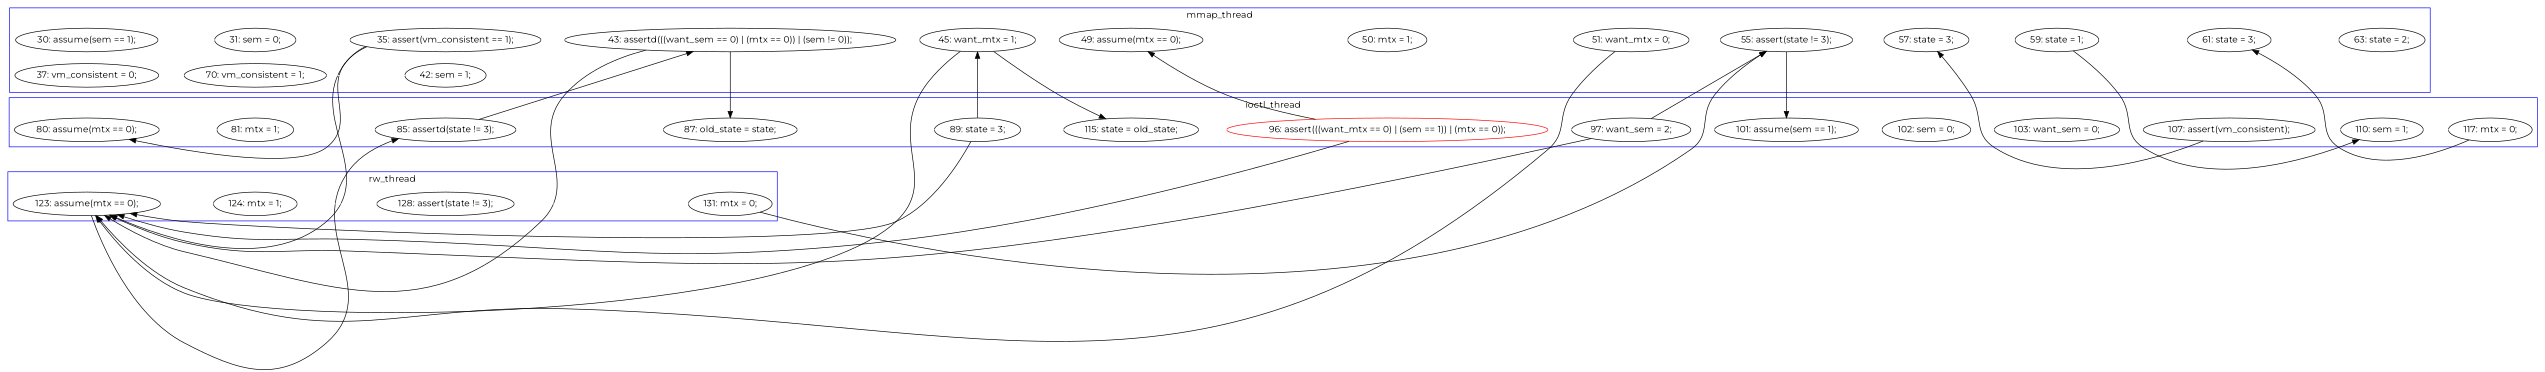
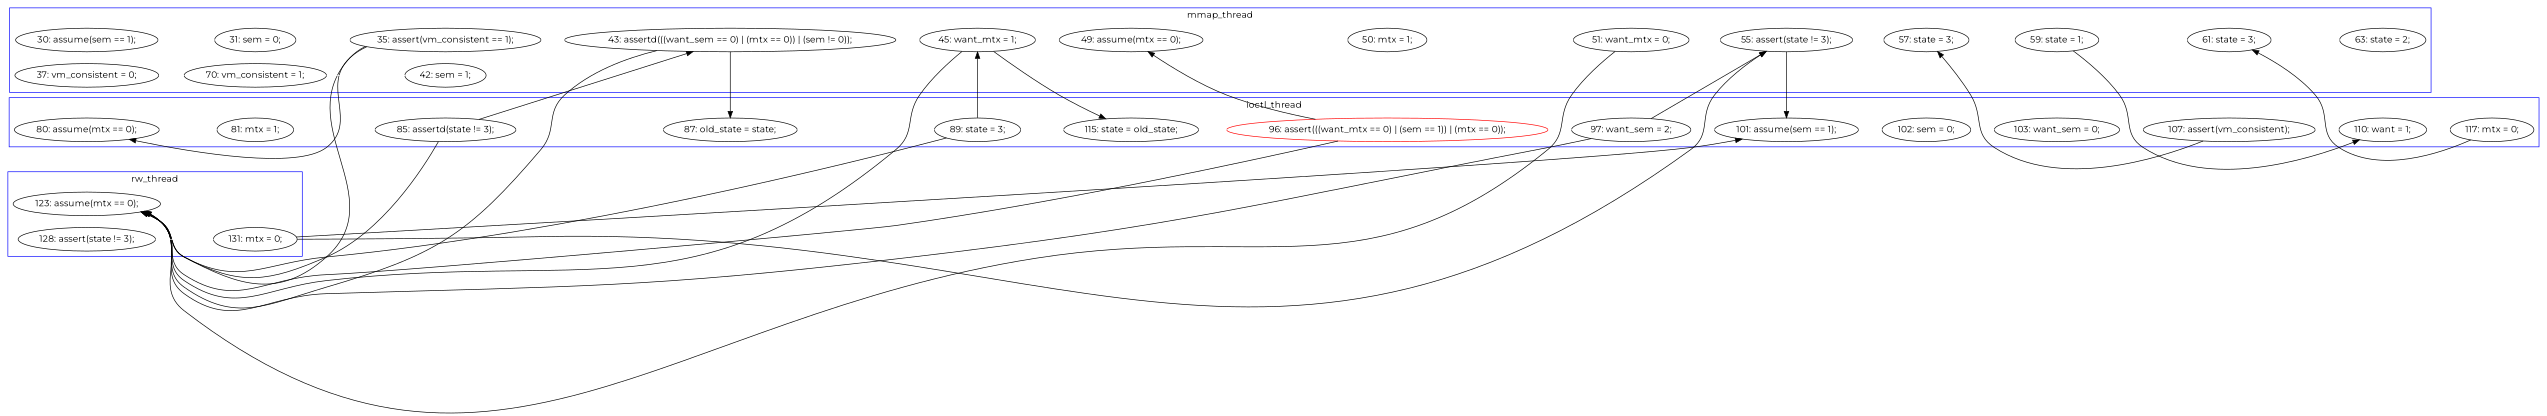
  digraph {
    fontname=Montserrat
    rankdir=LR
    node [fontname=Montserrat]
    edge [color=white fontname=Montserrat style=solid]
    n1 [label="89: state = 3;"]
    n2 [label="87: old_state = state;"]
    n3 [color=red label="96: assert(((want_mtx == 0) | (sem == 1)) | (mtx == 0));"]
    n4 [label="97: want_sem = 2;"]
    n5 [label="81: mtx = 1;"]
    n6 [label="85: assertd(state != 3);"]
    n7 [label="101: assume(sem == 1);"]
    n8 [label="115: state = old_state;"]
    n9 [label="80: assume(mtx == 0);"]
    n10 [label="102: sem = 0;"]
    n11 [label="103: want_sem = 0;"]
    n12 [label="107: assert(vm_consistent);"]
-   n13 [label="110: sem = 1;"]
+   n13 [label="110: want = 1;"]
    n14 [label="117: mtx = 0;"]
    n15 [label="45: want_mtx = 1;"]
    n16 [label="30: assume(sem == 1);"]
    n17 [label="31: sem = 0;"]
    n18 [label="55: assert(state != 3);"]
    n19 [label="35: assert(vm_consistent == 1);"]
    n20 [label="43: assertd(((want_sem == 0) | (mtx == 0)) | (sem != 0));"]
    n21 [label="57: state = 3;"]
    n22 [label="59: state = 1;"]
    n23 [label="70: vm_consistent = 1;"]
    n24 [label="42: sem = 1;"]
    n25 [label="51: want_mtx = 0;"]
    n26 [label="49: assume(mtx == 0);"]
    n27 [label="37: vm_consistent = 0;"]
    n28 [label="61: state = 3;"]
    n29 [label="50: mtx = 1;"]
    n30 [label="63: state = 2;"]
    n31 [label="123: assume(mtx == 0);"]
-   n32 [label="124: mtx = 1;"]
    n33 [label="131: mtx = 0;"]
    n34 [label="128: assert(state != 3);"]
    subgraph cluster_1 {
      color=blue
      label=ioctl_thread
      n1
      n2
      n3
      n4
      n5
      n6
      n7
      n8
      n9
      n10
      n11
      n12
      n13
      n14
    }
    subgraph cluster_2 {
      color=blue
      label=mmap_thread
      n15
      n16
      n17
      n18
      n19
      n20
      n21
      n22
      n23
      n24
      n25
      n26
      n27
      n28
      n29
      n30
    }
    subgraph cluster_3 {
      color=blue
      label=rw_thread
      n31
-     n32
      n33
      n34
    }
    n1 -> n8
    n1 -> n15 [color=black constraint=false]
    n1 -> n31 [color=black constraint=false]
    n2 -> n1
    n3 -> n4
    n3 -> n26 [color=black constraint=false]
    n3 -> n31 [color=black constraint=false]
    n4 -> n7
    n4 -> n18 [color=black constraint=false]
    n4 -> n31 [color=black constraint=false]
    n5 -> n6
    n6 -> n2
    n6 -> n20 [color=black constraint=false]
-   n31 -> n6 [color=black constraint=false]
+   n6 -> n31 [color=black constraint=false]
    n7 -> n10
    n8 -> n3
    n9 -> n5
    n10 -> n11
    n11 -> n12
    n12 -> n13
    n12 -> n21 [color=black constraint=false]
    n13 -> n14
    n14 -> n28 [color=black constraint=false]
    n15 -> n8 [color=black constraint=false]
    n15 -> n26
    n15 -> n31 [color=black constraint=false]
    n16 -> n17
    n17 -> n19
    n18 -> n7 [color=black constraint=false]
    n18 -> n21
    n19 -> n9 [color=black constraint=false]
    n19 -> n20
    n19 -> n31 [color=black constraint=false]
    n20 -> n2 [color=black constraint=false]
    n20 -> n15
    n20 -> n31 [color=black constraint=false]
    n21 -> n22
    n22 -> n13 [color=black constraint=false]
    n22 -> n28
    n23 -> n24
    n25 -> n18
    n25 -> n31 [color=black constraint=false]
    n26 -> n29
    n27 -> n23
    n28 -> n30
    n29 -> n25
-   n31 -> n32
-   n32 -> n34
+   n33 -> n7 [color=black constraint=false]
    n33 -> n18 [color=black constraint=false]
    n34 -> n33
  }
